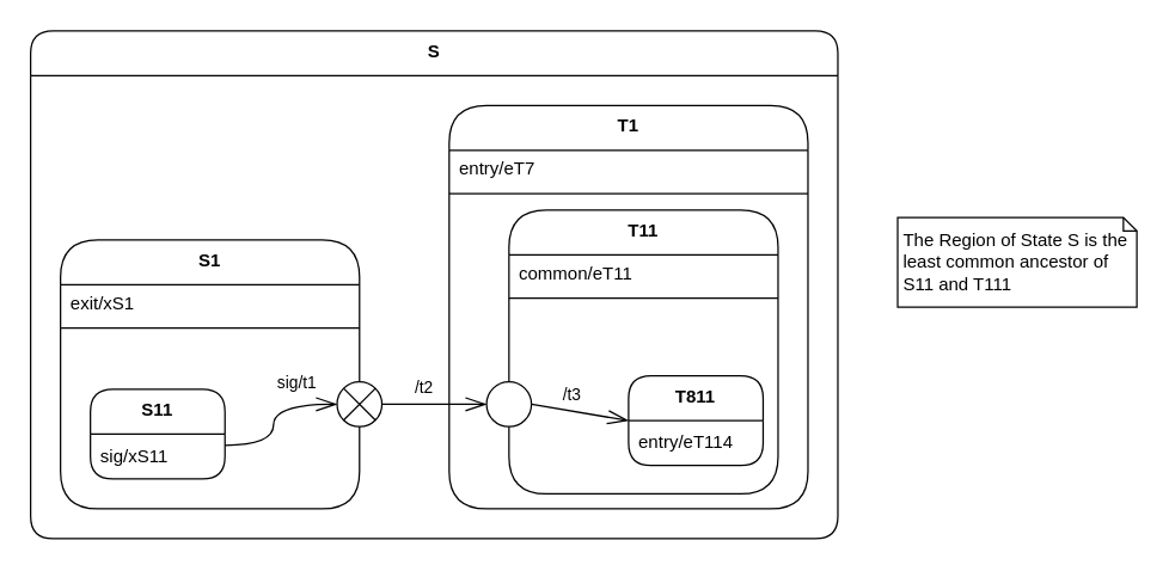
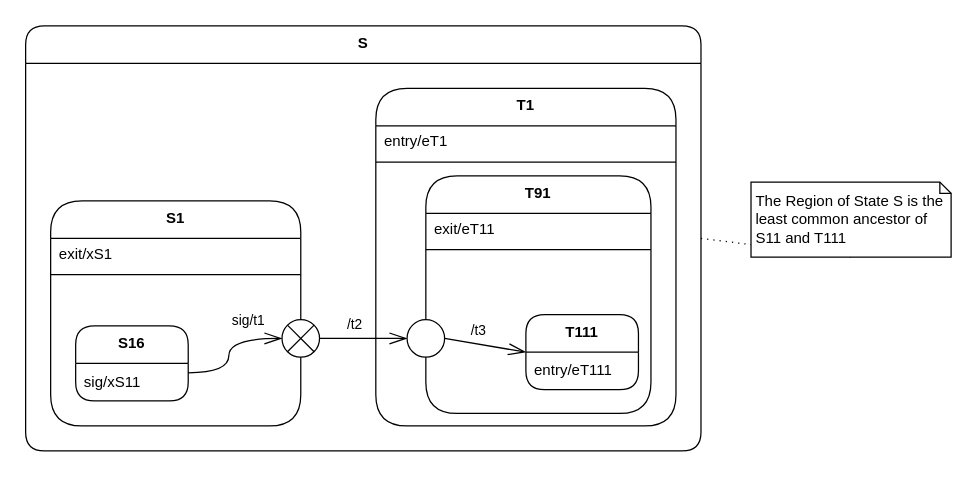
  <mxCell id="0" />
  <mxCell id="1" parent="0" />
  <mxCell id="2" value="S1" style="swimlane;fontStyle=1;align=center;verticalAlign=top;childLayout=stackLayout;horizontal=1;startSize=30;horizontalStack=0;resizeParent=1;resizeParentMax=0;resizeLast=0;collapsible=0;marginBottom=0;html=1;rounded=1;absoluteArcSize=1;arcSize=50;whiteSpace=wrap;" parent="1" vertex="1"><mxGeometry x="40" y="160" width="200" height="180" as="geometry" /></mxCell>
  <mxCell id="3" value="exit/xS1" style="fillColor=none;strokeColor=none;align=left;verticalAlign=middle;spacingLeft=5;whiteSpace=wrap;html=1;" parent="2" vertex="1"><mxGeometry y="30" width="200" height="25" as="geometry" /></mxCell>
  <mxCell id="4" value="" style="line;strokeWidth=1;fillColor=none;align=left;verticalAlign=middle;spacingTop=-1;spacingLeft=3;spacingRight=3;rotatable=0;labelPosition=right;points=[];portConstraint=eastwest;" parent="2" vertex="1"><mxGeometry y="55" width="200" height="8" as="geometry" /></mxCell>
  <mxCell id="5" value="&amp;nbsp;" style="fillColor=none;strokeColor=none;align=left;verticalAlign=middle;spacingLeft=5;whiteSpace=wrap;html=1;" parent="2" vertex="1"><mxGeometry y="63" width="200" height="117" as="geometry" /></mxCell>
- <mxCell id="6" value="&lt;b&gt;S11&lt;/b&gt;" style="swimlane;fontStyle=0;align=center;verticalAlign=top;childLayout=stackLayout;horizontal=1;startSize=30;horizontalStack=0;resizeParent=1;resizeParentMax=0;resizeLast=0;collapsible=0;marginBottom=0;html=1;rounded=1;absoluteArcSize=1;arcSize=30;whiteSpace=wrap;" parent="1" vertex="1"><mxGeometry x="60" y="260" width="90" height="60" as="geometry" /></mxCell>
+ <mxCell id="6" value="&lt;b&gt;S16&lt;/b&gt;" style="swimlane;fontStyle=0;align=center;verticalAlign=top;childLayout=stackLayout;horizontal=1;startSize=30;horizontalStack=0;resizeParent=1;resizeParentMax=0;resizeLast=0;collapsible=0;marginBottom=0;html=1;rounded=1;absoluteArcSize=1;arcSize=30;whiteSpace=wrap;" parent="1" vertex="1"><mxGeometry x="60" y="260" width="90" height="60" as="geometry" /></mxCell>
  <mxCell id="7" value="sig/xS11" style="fillColor=none;strokeColor=none;align=left;verticalAlign=middle;spacingLeft=5;whiteSpace=wrap;html=1;" parent="6" vertex="1"><mxGeometry y="30" width="90" height="30" as="geometry" /></mxCell>
  <mxCell id="8" style="edgeStyle=orthogonalEdgeStyle;rounded=0;orthogonalLoop=1;jettySize=auto;html=1;exitX=1;exitY=0.5;exitDx=0;exitDy=0;entryX=0;entryY=0.5;entryDx=0;entryDy=0;endArrow=openThin;endFill=0;endSize=12;" parent="1" source="10" target="23" edge="1"><mxGeometry relative="1" as="geometry" /></mxCell>
  <mxCell id="9" value="/t2" style="edgeLabel;html=1;align=center;verticalAlign=middle;resizable=0;points=[];" parent="8" vertex="1" connectable="0"><mxGeometry x="0.022" relative="1" as="geometry"><mxPoint x="-9" y="-12" as="offset" /></mxGeometry></mxCell>
  <mxCell id="10" value="" style="shape=sumEllipse;perimeter=ellipsePerimeter;html=1;backgroundOutline=1;" parent="1" vertex="1"><mxGeometry x="225" y="255" width="30" height="30" as="geometry" /></mxCell>
  <mxCell id="11" style="edgeStyle=orthogonalEdgeStyle;rounded=0;orthogonalLoop=1;jettySize=auto;html=1;exitX=1;exitY=0.25;exitDx=0;exitDy=0;entryX=0;entryY=0.5;entryDx=0;entryDy=0;curved=1;endArrow=openThin;endFill=0;endSize=12;" parent="1" source="7" target="10" edge="1"><mxGeometry relative="1" as="geometry" /></mxCell>
  <mxCell id="12" value="sig/t1" style="edgeLabel;html=1;align=center;verticalAlign=middle;resizable=0;points=[];" parent="11" vertex="1" connectable="0"><mxGeometry x="0.467" y="1" relative="1" as="geometry"><mxPoint y="-14" as="offset" /></mxGeometry></mxCell>
  <mxCell id="13" value="T1" style="swimlane;fontStyle=1;align=center;verticalAlign=top;childLayout=stackLayout;horizontal=1;startSize=30;horizontalStack=0;resizeParent=1;resizeParentMax=0;resizeLast=0;collapsible=0;marginBottom=0;html=1;rounded=1;absoluteArcSize=1;arcSize=50;whiteSpace=wrap;" parent="1" vertex="1"><mxGeometry x="300" y="70" width="240" height="270" as="geometry" /></mxCell>
- <mxCell id="14" value="entry/eT7&lt;span style=&quot;white-space: pre;&quot;&gt;&#09;&lt;/span&gt;" style="fillColor=none;strokeColor=none;align=left;verticalAlign=middle;spacingLeft=5;whiteSpace=wrap;html=1;" parent="13" vertex="1"><mxGeometry y="30" width="240" height="25" as="geometry" /></mxCell>
+ <mxCell id="14" value="entry/eT1&lt;span style=&quot;white-space: pre;&quot;&gt;&#09;&lt;/span&gt;" style="fillColor=none;strokeColor=none;align=left;verticalAlign=middle;spacingLeft=5;whiteSpace=wrap;html=1;" parent="13" vertex="1"><mxGeometry y="30" width="240" height="25" as="geometry" /></mxCell>
  <mxCell id="15" value="" style="line;strokeWidth=1;fillColor=none;align=left;verticalAlign=middle;spacingTop=-1;spacingLeft=3;spacingRight=3;rotatable=0;labelPosition=right;points=[];portConstraint=eastwest;" parent="13" vertex="1"><mxGeometry y="55" width="240" height="8" as="geometry" /></mxCell>
  <mxCell id="16" value="&amp;nbsp;" style="fillColor=none;strokeColor=none;align=left;verticalAlign=middle;spacingLeft=5;whiteSpace=wrap;html=1;" parent="13" vertex="1"><mxGeometry y="63" width="240" height="207" as="geometry" /></mxCell>
- <mxCell id="17" value="T11" style="swimlane;fontStyle=1;align=center;verticalAlign=top;childLayout=stackLayout;horizontal=1;startSize=30;horizontalStack=0;resizeParent=1;resizeParentMax=0;resizeLast=0;collapsible=0;marginBottom=0;html=1;rounded=1;absoluteArcSize=1;arcSize=50;whiteSpace=wrap;" parent="1" vertex="1"><mxGeometry x="340" y="140" width="180" height="190" as="geometry" /></mxCell>
- <mxCell id="18" value="common/eT11" style="fillColor=none;strokeColor=none;align=left;verticalAlign=middle;spacingLeft=5;whiteSpace=wrap;html=1;" parent="17" vertex="1"><mxGeometry y="30" width="180" height="25" as="geometry" /></mxCell>
+ <mxCell id="17" value="T91" style="swimlane;fontStyle=1;align=center;verticalAlign=top;childLayout=stackLayout;horizontal=1;startSize=30;horizontalStack=0;resizeParent=1;resizeParentMax=0;resizeLast=0;collapsible=0;marginBottom=0;html=1;rounded=1;absoluteArcSize=1;arcSize=50;whiteSpace=wrap;" parent="1" vertex="1"><mxGeometry x="340" y="140" width="180" height="190" as="geometry" /></mxCell>
+ <mxCell id="18" value="exit/eT11" style="fillColor=none;strokeColor=none;align=left;verticalAlign=middle;spacingLeft=5;whiteSpace=wrap;html=1;" parent="17" vertex="1"><mxGeometry y="30" width="180" height="25" as="geometry" /></mxCell>
  <mxCell id="19" value="" style="line;strokeWidth=1;fillColor=none;align=left;verticalAlign=middle;spacingTop=-1;spacingLeft=3;spacingRight=3;rotatable=0;labelPosition=right;points=[];portConstraint=eastwest;" parent="17" vertex="1"><mxGeometry y="55" width="180" height="8" as="geometry" /></mxCell>
  <mxCell id="20" value="&amp;nbsp;" style="fillColor=none;strokeColor=none;align=left;verticalAlign=middle;spacingLeft=5;whiteSpace=wrap;html=1;" parent="17" vertex="1"><mxGeometry y="63" width="180" height="127" as="geometry" /></mxCell>
  <mxCell id="21" style="rounded=0;orthogonalLoop=1;jettySize=auto;html=1;exitX=1;exitY=0.5;exitDx=0;exitDy=0;entryX=0;entryY=0.5;entryDx=0;entryDy=0;endArrow=openThin;endFill=0;endSize=12;" parent="1" source="23" target="24" edge="1"><mxGeometry relative="1" as="geometry" /></mxCell>
  <mxCell id="22" value="/t3" style="edgeLabel;html=1;align=center;verticalAlign=middle;resizable=0;points=[];" parent="21" vertex="1" connectable="0"><mxGeometry x="-0.368" y="-2" relative="1" as="geometry"><mxPoint x="6" y="-12" as="offset" /></mxGeometry></mxCell>
  <mxCell id="23" value="" style="ellipse;" parent="1" vertex="1"><mxGeometry x="325" y="255" width="30" height="30" as="geometry" /></mxCell>
- <mxCell id="24" value="&lt;b&gt;T811&lt;/b&gt;" style="swimlane;fontStyle=0;align=center;verticalAlign=top;childLayout=stackLayout;horizontal=1;startSize=30;horizontalStack=0;resizeParent=1;resizeParentMax=0;resizeLast=0;collapsible=0;marginBottom=0;html=1;rounded=1;absoluteArcSize=1;arcSize=30;whiteSpace=wrap;" parent="1" vertex="1"><mxGeometry x="420" y="251" width="90" height="60" as="geometry" /></mxCell>
- <mxCell id="25" value="entry/eT114" style="fillColor=none;strokeColor=none;align=left;verticalAlign=middle;spacingLeft=5;whiteSpace=wrap;html=1;" parent="24" vertex="1"><mxGeometry y="30" width="90" height="30" as="geometry" /></mxCell>
+ <mxCell id="24" value="&lt;b&gt;T111&lt;/b&gt;" style="swimlane;fontStyle=0;align=center;verticalAlign=top;childLayout=stackLayout;horizontal=1;startSize=30;horizontalStack=0;resizeParent=1;resizeParentMax=0;resizeLast=0;collapsible=0;marginBottom=0;html=1;rounded=1;absoluteArcSize=1;arcSize=30;whiteSpace=wrap;" parent="1" vertex="1"><mxGeometry x="420" y="251" width="90" height="60" as="geometry" /></mxCell>
+ <mxCell id="25" value="entry/eT111" style="fillColor=none;strokeColor=none;align=left;verticalAlign=middle;spacingLeft=5;whiteSpace=wrap;html=1;" parent="24" vertex="1"><mxGeometry y="30" width="90" height="30" as="geometry" /></mxCell>
  <mxCell id="26" value="&lt;b&gt;S&lt;/b&gt;" style="swimlane;fontStyle=0;align=center;verticalAlign=top;childLayout=stackLayout;horizontal=1;startSize=30;horizontalStack=0;resizeParent=1;resizeParentMax=0;resizeLast=0;collapsible=0;marginBottom=0;html=1;rounded=1;absoluteArcSize=1;arcSize=30;whiteSpace=wrap;" parent="1" vertex="1"><mxGeometry width="540" height="340" as="geometry" x="20" y="20" /></mxCell>
+ <mxCell id="27" style="rounded=0;orthogonalLoop=1;jettySize=auto;html=1;entryX=1;entryY=0.5;entryDx=0;entryDy=0;exitX=0.5;exitY=1;exitDx=0;exitDy=0;exitPerimeter=0;dashed=1;dashPattern=1 4;endArrow=none;endFill=0;" parent="1" source="28" target="26" edge="1"><mxGeometry relative="1" as="geometry" /></mxCell>
  <mxCell id="28" value="The Region of State S is the least common ancestor of S11 and T111" style="shape=note2;boundedLbl=1;whiteSpace=wrap;html=1;size=9;verticalAlign=middle;align=left;spacingLeft=2;spacingRight=2;spacingBottom=2;spacingTop=2;" parent="1" vertex="1"><mxGeometry x="600" y="145" width="160" height="60" as="geometry" /></mxCell>
